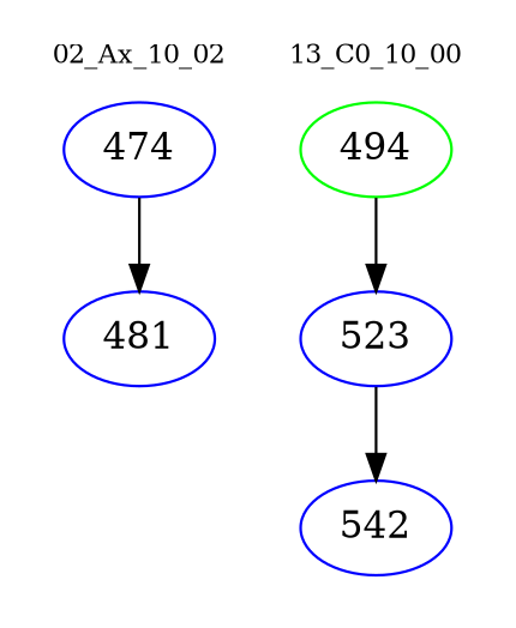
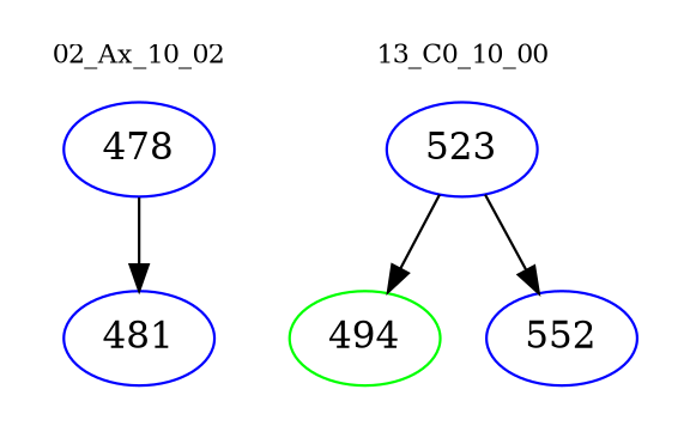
  digraph {
    node [color=blue]
    edge [color=black]
-   n1 [label=474]
+   n1 [label=478]
    n2 [label=481]
    n3 [label=523]
    n4 [color=green label=494]
-   n5 [label=542]
+   n5 [label=552]
    subgraph cluster_1 {
      color=white
      fontsize=10
      label="02_Ax_10_02"
      n1
      n2
    }
    subgraph cluster_2 {
      color=white
      fontsize=10
      label="13_C0_10_00"
      n3
      n4
      n5
    }
    n1 -> n2
-   n4 -> n3
+   n3 -> n4
    n3 -> n5
  }
